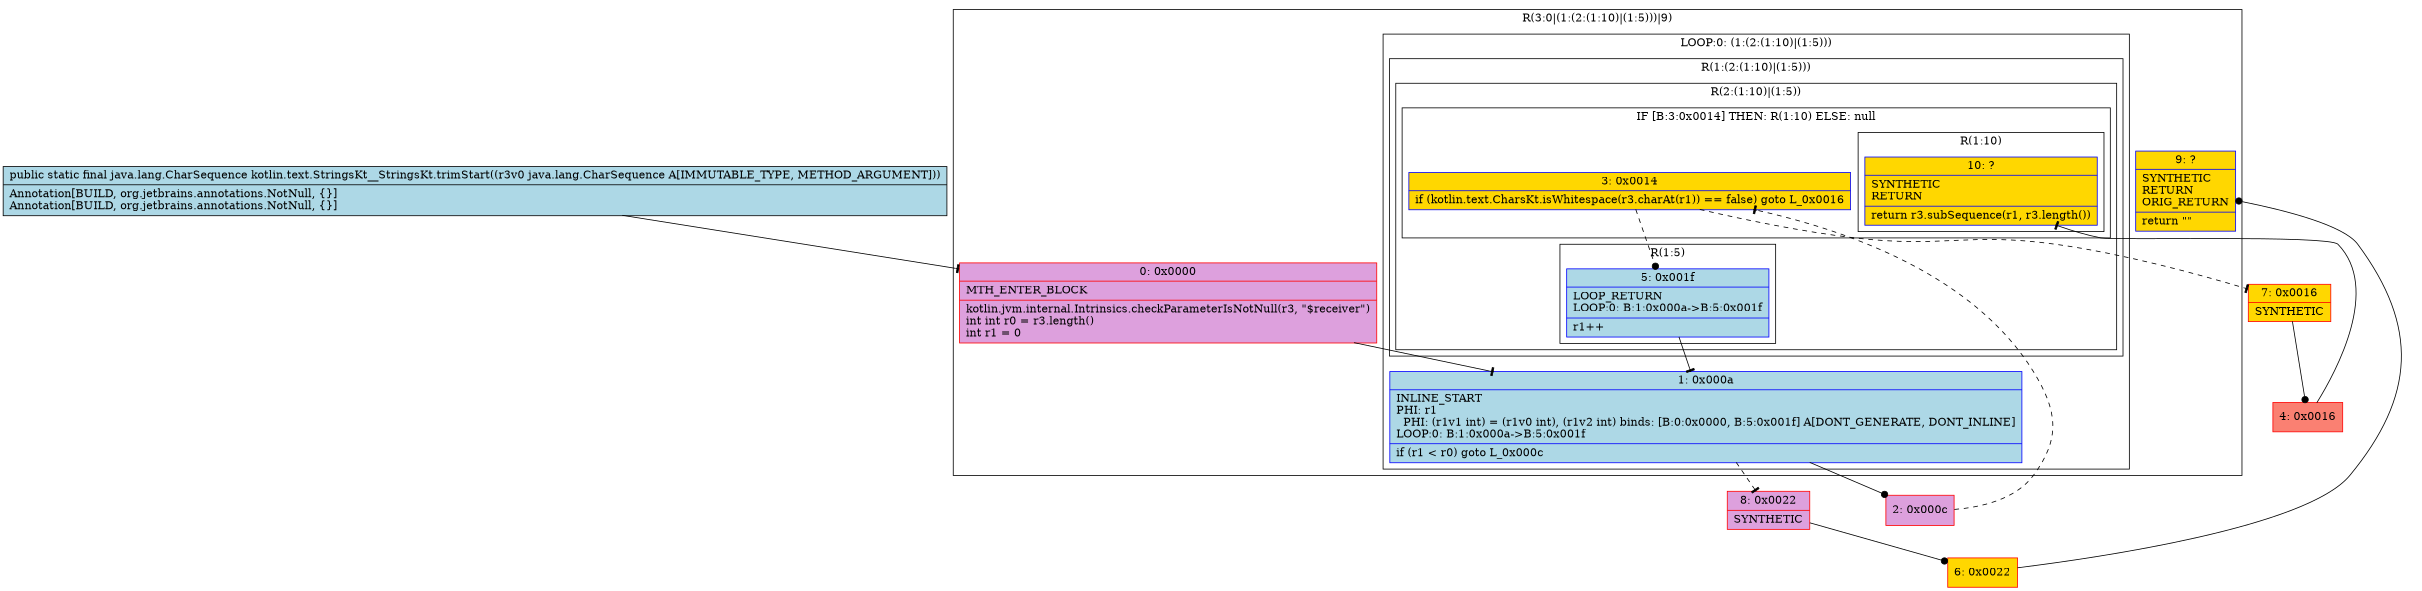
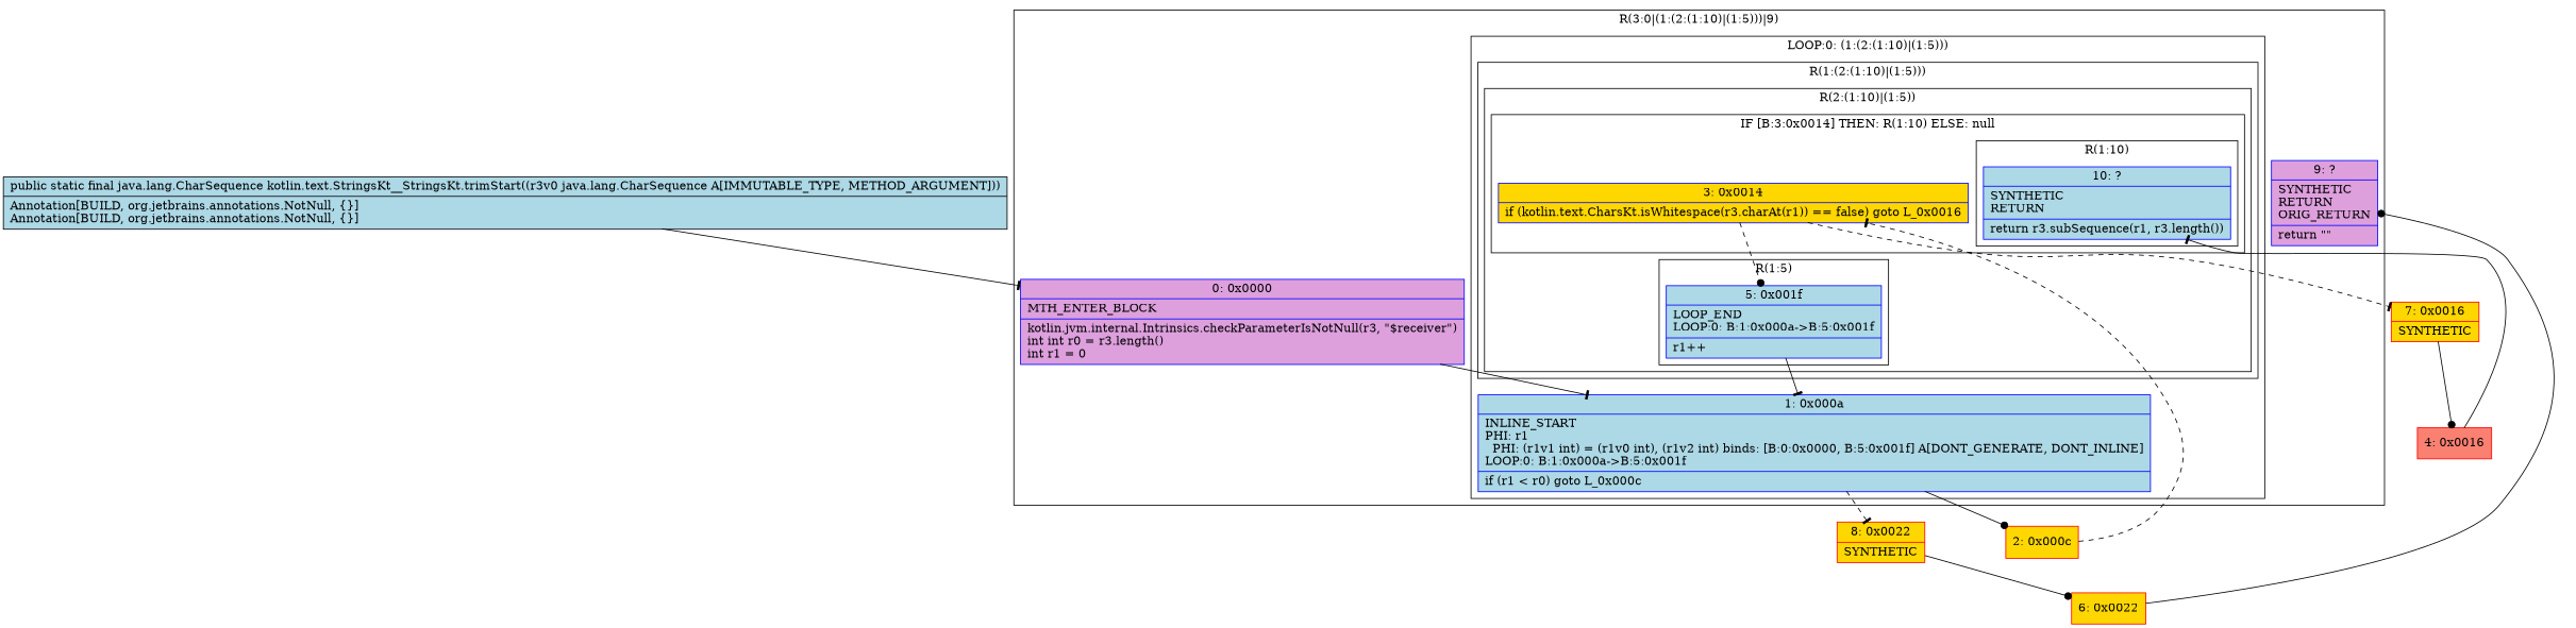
  digraph {
    node [color=blue fillcolor=gold shape=record style=filled]
    edge [arrowhead=tee]
-   n1 [label="{10\:\ ?|SYNTHETIC\lRETURN\l|return r3.subSequence(r1, r3.length())\l}"]
+   n1 [fillcolor=lightblue label="{10\:\ ?|SYNTHETIC\lRETURN\l|return r3.subSequence(r1, r3.length())\l}"]
    n2 [label="{3\:\ 0x0014|if (kotlin.text.CharsKt.isWhitespace(r3.charAt(r1)) == false) goto L_0x0016\l}"]
-   n3 [fillcolor=lightblue label="{5\:\ 0x001f|LOOP_RETURN\lLOOP:0: B:1:0x000a\-\>B:5:0x001f\l|r1++\l}"]
+   n3 [fillcolor=lightblue label="{5\:\ 0x001f|LOOP_END\lLOOP:0: B:1:0x000a\-\>B:5:0x001f\l|r1++\l}"]
    n4 [fillcolor=lightblue label="{1\:\ 0x000a|INLINE_START\lPHI: r1 \l  PHI: (r1v1 int) = (r1v0 int), (r1v2 int) binds: [B:0:0x0000, B:5:0x001f] A[DONT_GENERATE, DONT_INLINE]\lLOOP:0: B:1:0x000a\-\>B:5:0x001f\l|if (r1 \< r0) goto L_0x000c\l}"]
-   n5 [color=red fillcolor=plum label="{0\:\ 0x0000|MTH_ENTER_BLOCK\l|kotlin.jvm.internal.Intrinsics.checkParameterIsNotNull(r3, \"$receiver\")\lint int r0 = r3.length()\lint r1 = 0\l}"]
-   n6 [label="{9\:\ ?|SYNTHETIC\lRETURN\lORIG_RETURN\l|return \"\"\l}"]
+   n5 [fillcolor=plum label="{0\:\ 0x0000|MTH_ENTER_BLOCK\l|kotlin.jvm.internal.Intrinsics.checkParameterIsNotNull(r3, \"$receiver\")\lint int r0 = r3.length()\lint r1 = 0\l}"]
+   n6 [fillcolor=plum label="{9\:\ ?|SYNTHETIC\lRETURN\lORIG_RETURN\l|return \"\"\l}"]
    n7 [color=red label="{7\:\ 0x0016|SYNTHETIC\l}"]
-   n8 [color=red fillcolor=plum label="{2\:\ 0x000c}"]
-   n9 [color=red fillcolor=plum label="{8\:\ 0x0022|SYNTHETIC\l}"]
+   n8 [color=red label="{2\:\ 0x000c}"]
+   n9 [color=red label="{8\:\ 0x0022|SYNTHETIC\l}"]
    n10 [color=red label="{6\:\ 0x0022}"]
    n11 [color=red fillcolor=salmon label="{4\:\ 0x0016}"]
    n12 [fillcolor=lightblue label="{public static final java.lang.CharSequence kotlin.text.StringsKt__StringsKt.trimStart((r3v0 java.lang.CharSequence A[IMMUTABLE_TYPE, METHOD_ARGUMENT]))  | Annotation[BUILD, org.jetbrains.annotations.NotNull, \{\}]\lAnnotation[BUILD, org.jetbrains.annotations.NotNull, \{\}]\l}" color=""]
    subgraph cluster_1 {
      label="R(3:0|(1:(2:(1:10)|(1:5)))|9)"
      n5
      n6
      subgraph cluster_2 {
        label="LOOP:0: (1:(2:(1:10)|(1:5)))"
        n4
        subgraph cluster_3 {
          label="R(1:(2:(1:10)|(1:5)))"
          subgraph cluster_4 {
            label="R(2:(1:10)|(1:5))"
            subgraph cluster_5 {
              label="IF [B:3:0x0014] THEN: R(1:10) ELSE: null"
              n2
              subgraph cluster_6 {
                label="R(1:10)"
                n1
              }
            }
            subgraph cluster_7 {
              label="R(1:5)"
              n3
            }
          }
        }
      }
    }
    n2 -> n3 [arrowhead=dot style=dashed]
    n2 -> n7 [style=dashed]
    n3 -> n4
    n4 -> n8 [arrowhead=dot]
    n4 -> n9 [style=dashed]
    n5 -> n4
    n7 -> n11 [arrowhead=dot]
    n8 -> n2 [style=dashed]
    n9 -> n10 [arrowhead=dot]
    n10 -> n6 [arrowhead=dot]
    n11 -> n1
    n12 -> n5
  }
